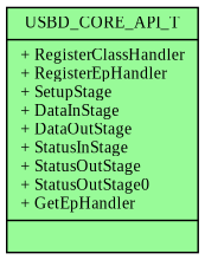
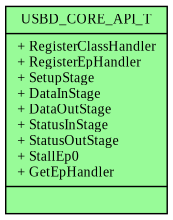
  digraph {
    fontname="Liberation Serif"
-   n1 [color=black fillcolor=palegreen fontcolor=black fontname="Liberation Serif" fontsize=10 height=0.2 label="{USBD_CORE_API_T\n|+ RegisterClassHandler\l+ RegisterEpHandler\l+ SetupStage\l+ DataInStage\l+ DataOutStage\l+ StatusInStage\l+ StatusOutStage\l+ StatusOutStage0\l+ GetEpHandler\l|}" shape=record style=filled width=0.4]
+   n1 [color=black fillcolor=palegreen fontcolor=black fontname="Liberation Serif" fontsize=10 height=0.2 label="{USBD_CORE_API_T\n|+ RegisterClassHandler\l+ RegisterEpHandler\l+ SetupStage\l+ DataInStage\l+ DataOutStage\l+ StatusInStage\l+ StatusOutStage\l+ StallEp0\l+ GetEpHandler\l|}" shape=record style=filled width=0.4]
  }
